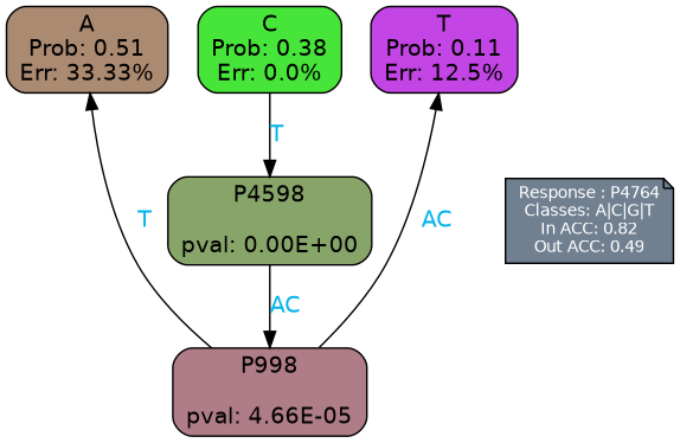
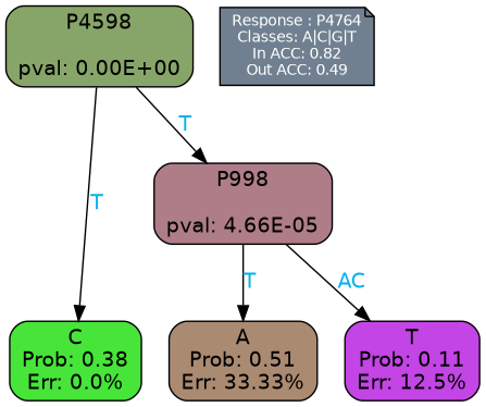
  digraph {
    ranksep=equally
    splines=polylines
    node [color=black fontname=helvetica shape=box style="filled, rounded"]
    edge [fontcolor=deepskyblue2 fontname=helvetica]
    n1 [fillcolor="#ab8a72" label="A\nProb: 0.51\nErr: 33.33%"]
    n2 [fillcolor="#c345e5" label="T\nProb: 0.11\nErr: 12.5%"]
    n3 [fillcolor="#47e539" label="C\nProb: 0.38\nErr: 0.0%"]
    n4 [align=left fillcolor=slategray fontcolor=white fontsize=10 label="Response : P4764\nClasses: A|C|G|T\nIn ACC: 0.82\nOut ACC: 0.49\n" shape=note style=filled]
    n5 [fillcolor="#88a569" label="P4598\n\npval: 0.00E+00"]
    n6 [fillcolor="#af7d87" label="P998\n\npval: 4.66E-05"]
    subgraph sub_1 {
      rank=same
      n1
      n2
      n3
    }
    subgraph sub_2 {
      rank=same
      n4
      n5
    }
-   n3 -> n5 [label=T]
-   n5 -> n6 [label=AC]
+   n5 -> n3 [label=T]
+   n5 -> n6 [label=T]
    n6 -> n1 [label=T]
    n6 -> n2 [label=AC]
  }
